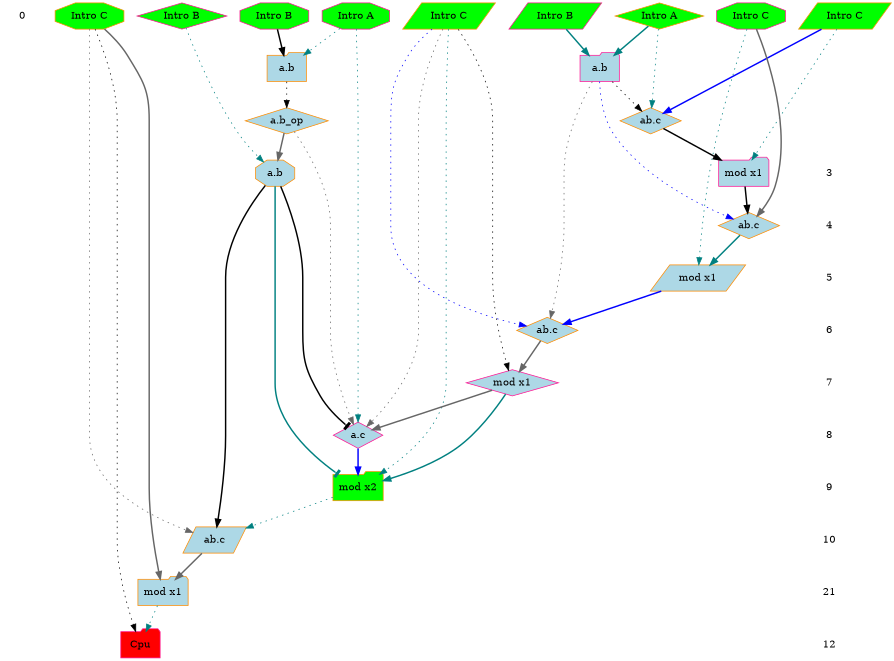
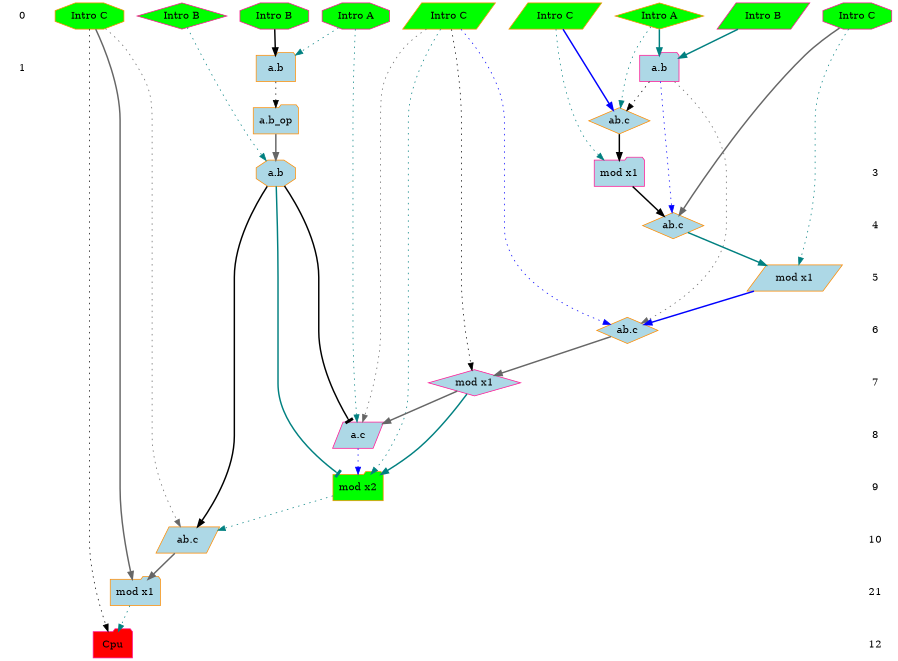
  digraph {
    ranksep=.5
    node [color=deeppink shape=plaintext fillcolor=lightblue style=filled]
    edge [style=dotted color=teal]
    0 [fillcolor="" style=""]
    n2 [fillcolor=green label="Intro B" shape=diamond]
    n3 [color=darkorange fillcolor=green label="Intro A" shape=diamond]
    n4 [fillcolor=green label="Intro B" shape=parallelogram]
    n5 [fillcolor=green label="Intro B" shape=octagon]
    n6 [fillcolor=green label="Intro A" shape=octagon]
    n7 [color=darkorange fillcolor=green label="Intro C" shape=octagon]
    n8 [color=darkorange fillcolor=green label="Intro C" shape=parallelogram]
    n9 [color=darkorange fillcolor=green label="Intro C" shape=parallelogram]
    n10 [fillcolor=green label="Intro C" shape=octagon]
+   1 [color=darkorange fillcolor="" style=""]
    n12 [label="a.b" shape=folder]
    n13 [color=darkorange label="a.b" shape=folder]
    n14 [color=darkorange label="ab.c" shape=diamond]
-   n15 [color=darkorange label="a.b_op" shape=diamond]
+   n15 [color=darkorange label="a.b_op" shape=folder]
    3 [fillcolor="" style=""]
    n17 [label="mod x1" shape=folder]
    n18 [color=darkorange label="a.b" shape=octagon]
    4 [fillcolor="" style=""]
    n20 [color=darkorange label="ab.c" shape=diamond]
    5 [color=darkorange fillcolor="" style=""]
    n22 [color=darkorange label="mod x1" shape=parallelogram]
    6 [color=darkorange fillcolor="" style=""]
    n24 [color=darkorange label="ab.c" shape=diamond]
    7 [fillcolor="" style=""]
    n26 [label="mod x1" shape=diamond]
    8 [fillcolor="" style=""]
-   n28 [label="a.c" shape=diamond]
+   n28 [label="a.c" shape=parallelogram]
    9 [fillcolor="" style=""]
    n30 [color=darkorange fillcolor=green label="mod x2" shape=folder]
    10 [fillcolor="" style=""]
    n32 [color=darkorange label="ab.c" shape=parallelogram]
    n33 [color=darkorange label=21 fillcolor="" style=""]
    n34 [color=darkorange label="mod x1" shape=folder]
    12 [fillcolor="" style=""]
    n36 [fillcolor=red label=Cpu shape=folder]
    subgraph sub_1 {
      rank=same
      0
      n2
      n3
      n4
      n5
      n6
      n7
      n8
      n9
      n10
    }
    subgraph sub_2 {
      rank=same
+     1
      n12
      n13
    }
    subgraph sub_3 {
      rank=same
      n14
      n15
    }
    subgraph sub_4 {
      rank=same
      3
      n17
      n18
    }
    subgraph sub_5 {
      rank=same
      4
      n20
    }
    subgraph sub_6 {
      rank=same
      5
      n22
    }
    subgraph sub_7 {
      rank=same
      6
      n24
    }
    subgraph sub_8 {
      rank=same
      7
      n26
    }
    subgraph sub_9 {
      rank=same
      8
      n28
    }
    subgraph sub_10 {
      rank=same
      9
      n30
    }
    subgraph sub_11 {
      rank=same
      10
      n32
    }
    subgraph sub_12 {
      rank=same
      n33
      n34
    }
    subgraph sub_13 {
      rank=same
      12
      n36
    }
+   0 -> 1 [style=invis color=""]
    n2 -> n18
    n3 -> n12 [style=bold]
    n3 -> n14
    n4 -> n12 [style=bold]
    n5 -> n13 [color=black style=bold]
    n6 -> n13
    n6 -> n28
    n7 -> n32 [color=gray40]
    n7 -> n34 [color=gray40 style=bold]
    n7 -> n36 [color=black]
    n8 -> n14 [color=blue style=bold]
    n8 -> n17
    n9 -> n24 [color=blue]
    n9 -> n26 [color=black]
    n9 -> n28 [color=gray40]
    n9 -> n30
    n10 -> n20 [color=gray40 style=bold]
    n10 -> n22
    n12 -> n14 [color=black]
    n12 -> n20 [color=blue]
    n12 -> n24 [color=gray40]
    n13 -> n15 [color=black]
    n14 -> n17 [color=black style=bold]
    n15 -> n18 [color=gray40 style=bold]
-   n15 -> n28 [color=gray40]
    3 -> 4 [style=invis color=""]
    n17 -> n20 [color=black style=bold]
    n18 -> n28 [arrowhead=tee color=black style=bold]
    n18 -> n30 [arrowhead=tee style=bold]
    n18 -> n32 [color=black style=bold]
    4 -> 5 [style=invis color=""]
    n20 -> n22 [style=bold]
    5 -> 6 [style=invis color=""]
    n22 -> n24 [color=blue style=bold]
    6 -> 7 [style=invis color=""]
    n24 -> n26 [color=gray40 style=bold]
    7 -> 8 [style=invis color=""]
    n26 -> n28 [color=gray40 style=bold]
    n26 -> n30 [style=bold]
    8 -> 9 [style=invis color=""]
-   n28 -> n30 [color=blue style=bold]
+   n28 -> n30 [color=blue]
    9 -> 10 [style=invis color=""]
    n30 -> n32
    10 -> n33 [style=invis color=""]
    n32 -> n34 [color=gray40 style=bold]
    n33 -> 12 [style=invis color=""]
    n34 -> n36
  }
